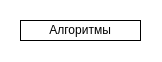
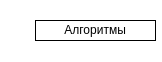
  <mxCell id="0" />
  <mxCell id="1" parent="0" />
- <mxCell id="2" value="Алгоритмы" style="rounded=0;whiteSpace=wrap;html=1;" vertex="1" parent="1"><mxGeometry x="20" y="20" width="120" height="20" as="geometry" /></mxCell>
+ <mxCell id="2" value="Алгоритмы" style="rounded=0;whiteSpace=wrap;html=1;" vertex="1" parent="1"><mxGeometry x="35" y="20" width="120" height="20" as="geometry" /></mxCell>
